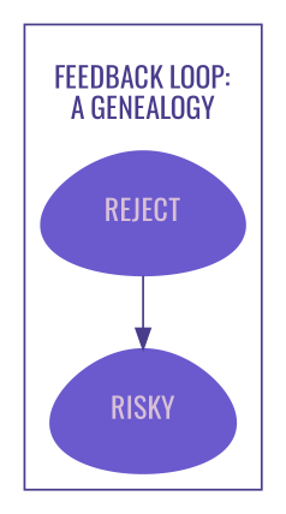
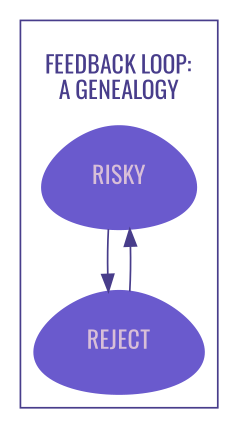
  digraph {
    fontname=Oswald
    node [color=slateblue fontcolor=thistle fontname=Oswald margin=0.2 shape=egg style=filled]
    edge [color=darkslateblue fontname=Oswald]
    RISKY
    REJECT
    subgraph cluster_1 {
      color=darkslateblue
      fontcolor=darkslateblue
      label="\nFEEDBACK LOOP:\nA GENEALOGY"
      shape=egg
      RISKY
      REJECT
    }
+   RISKY -> REJECT
    REJECT -> RISKY
  }
